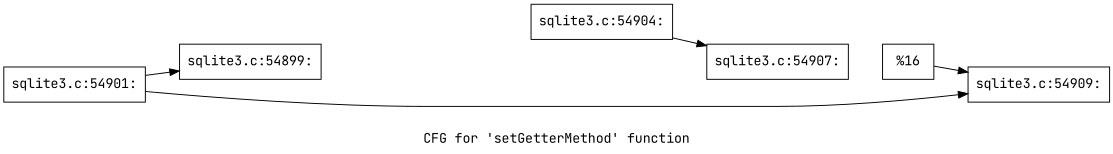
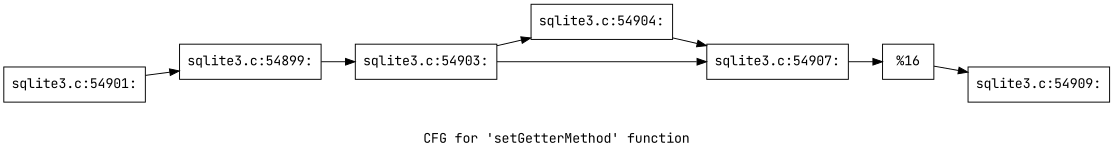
  digraph {
    fontname="JetBrains Mono"
    label="CFG for 'setGetterMethod' function"
    rankdir=LR
    node [fontname="JetBrains Mono" shape=record]
    edge [fontname="JetBrains Mono"]
    n1 [label="{sqlite3.c:54899:}"]
+   n2 [label="{sqlite3.c:54903:}"]
    n3 [label="{sqlite3.c:54901:}"]
    n4 [label="{sqlite3.c:54909:}"]
    n5 [label="{sqlite3.c:54904:}"]
    n6 [label="{sqlite3.c:54907:}"]
    n7 [label="{%16}"]
+   n1 -> n2
+   n2 -> n5
+   n2 -> n6
    n3 -> n1
-   n3 -> n4
    n5 -> n6
+   n6 -> n7
    n7 -> n4
  }
